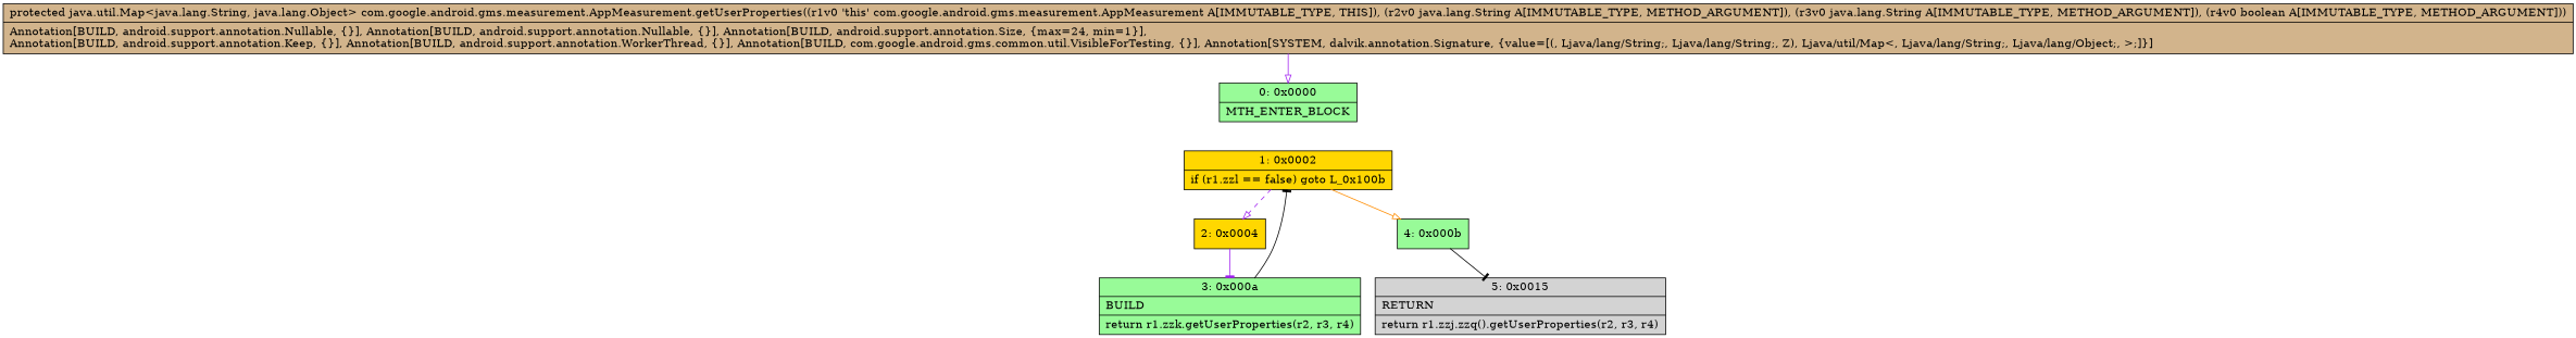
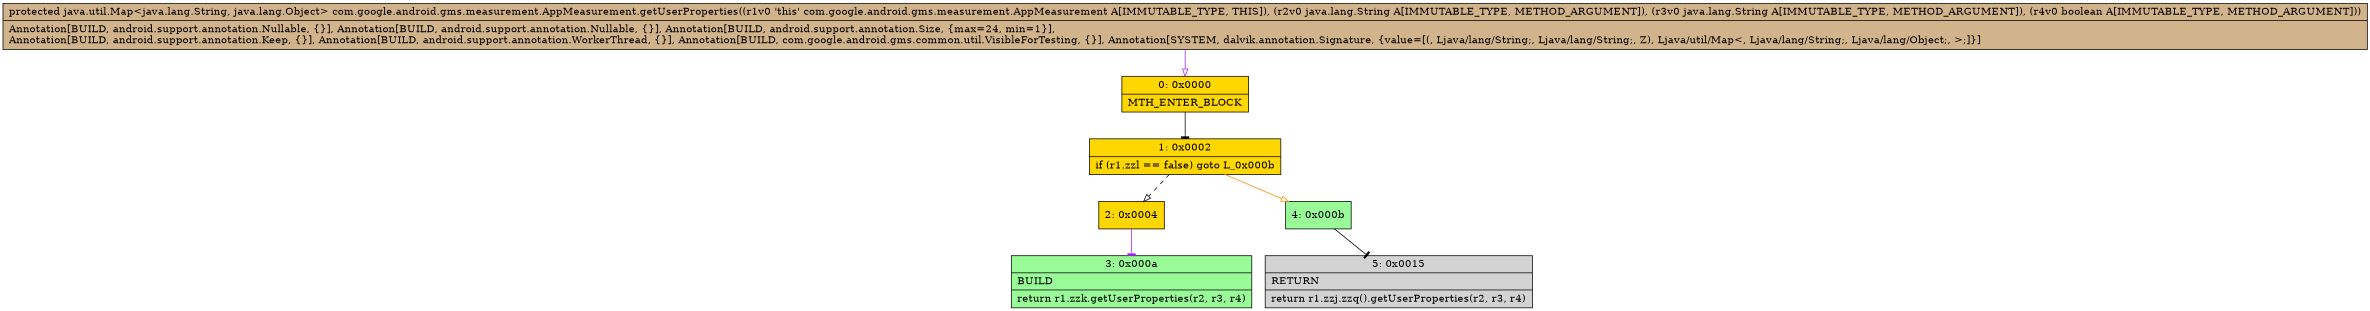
  digraph {
    node [fillcolor=gold shape=record style=filled]
    edge [arrowhead=tee color=black]
-   n1 [fillcolor=palegreen label="{0\:\ 0x0000|MTH_ENTER_BLOCK\l}"]
-   n2 [label="{1\:\ 0x0002|if (r1.zzl == false) goto L_0x100b\l}"]
+   n1 [label="{0\:\ 0x0000|MTH_ENTER_BLOCK\l}"]
+   n2 [label="{1\:\ 0x0002|if (r1.zzl == false) goto L_0x000b\l}"]
    n3 [label="{2\:\ 0x0004}"]
    n4 [fillcolor=palegreen label="{4\:\ 0x000b}"]
    n5 [fillcolor=palegreen label="{3\:\ 0x000a|BUILD\l|return r1.zzk.getUserProperties(r2, r3, r4)\l}"]
    n6 [fillcolor=lightgrey label="{5\:\ 0x0015|RETURN\l|return r1.zzj.zzq().getUserProperties(r2, r3, r4)\l}"]
    n7 [fillcolor=tan label="{protected java.util.Map\<java.lang.String, java.lang.Object\> com.google.android.gms.measurement.AppMeasurement.getUserProperties((r1v0 'this' com.google.android.gms.measurement.AppMeasurement A[IMMUTABLE_TYPE, THIS]), (r2v0 java.lang.String A[IMMUTABLE_TYPE, METHOD_ARGUMENT]), (r3v0 java.lang.String A[IMMUTABLE_TYPE, METHOD_ARGUMENT]), (r4v0 boolean A[IMMUTABLE_TYPE, METHOD_ARGUMENT]))  | Annotation[BUILD, android.support.annotation.Nullable, \{\}], Annotation[BUILD, android.support.annotation.Nullable, \{\}], Annotation[BUILD, android.support.annotation.Size, \{max=24, min=1\}], \lAnnotation[BUILD, android.support.annotation.Keep, \{\}], Annotation[BUILD, android.support.annotation.WorkerThread, \{\}], Annotation[BUILD, com.google.android.gms.common.util.VisibleForTesting, \{\}], Annotation[SYSTEM, dalvik.annotation.Signature, \{value=[(, Ljava\/lang\/String;, Ljava\/lang\/String;, Z), Ljava\/util\/Map\<, Ljava\/lang\/String;, Ljava\/lang\/Object;, \>;]\}]\l}"]
-   n5 -> n2
-   n2 -> n3 [arrowhead=onormal color=purple style=dashed]
+   n1 -> n2
+   n2 -> n3 [arrowhead=onormal style=dashed]
    n2 -> n4 [arrowhead=onormal color=darkorange]
    n3 -> n5 [color=purple]
    n4 -> n6
    n7 -> n1 [arrowhead=onormal color=purple]
  }
